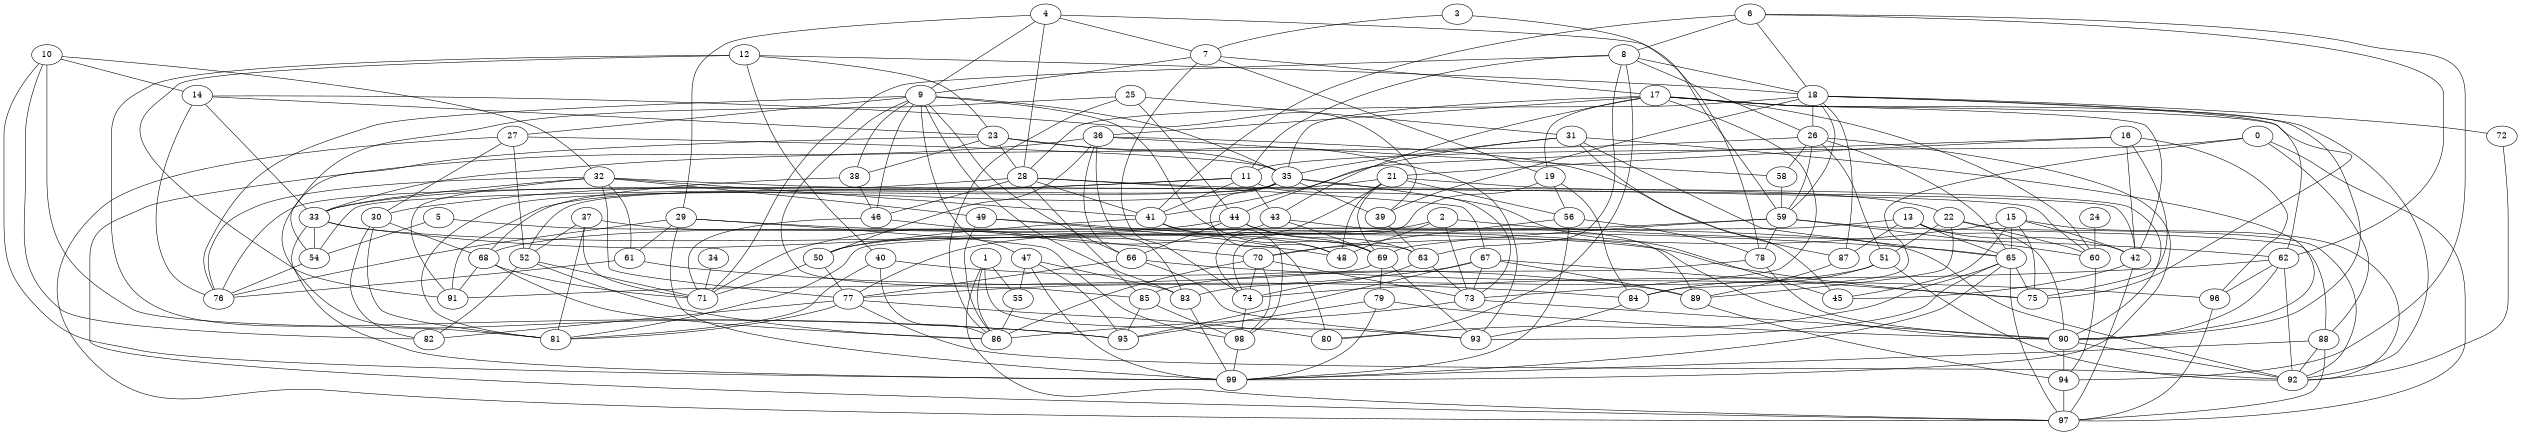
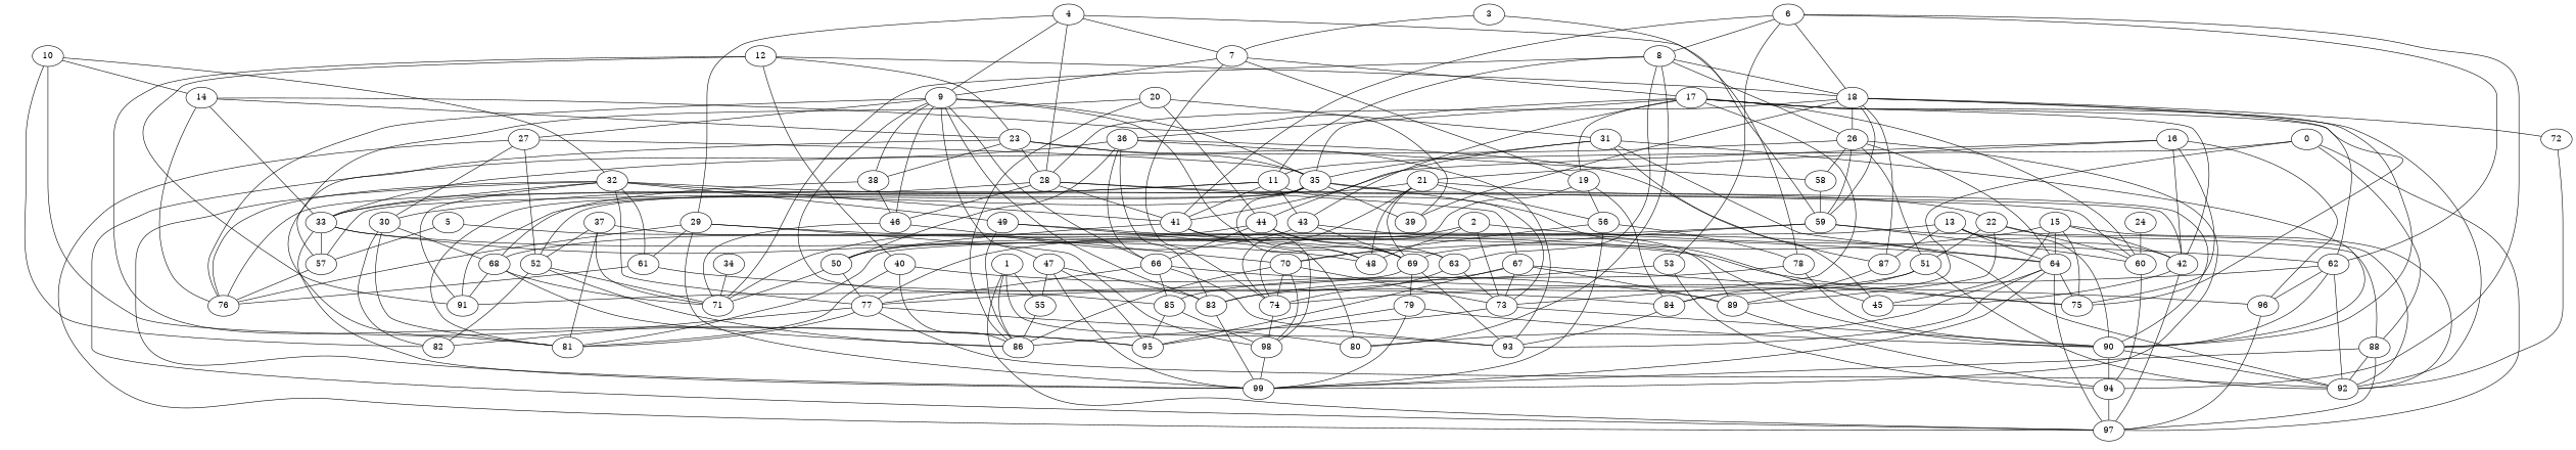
  strict graph {
    edge [is_available=True prob=1.0]
    0
    11
    84
    88
    97
    73
    41
    30
    33
    43
    93
    99
    92
    1
    55
    86
    2
    48
    50
    62
    71
    77
    90
    74
    96
    3
    7
    78
    9
    17
    19
    85
    4
    28
    29
    59
    27
    35
    38
    46
    47
    66
    69
    76
    83
    60
    67
-   65
+   65 [label=64]
    61
    98
    5
-   57 [label=54]
+   57
    94
    6
    8
    18
+   53
    26
    63
    80
    87
    39
    75
    72
    42
    36
    56
    51
    58
    52
    81
    91
    45
    68
    70
    95
    79
    10
    14
    32
    82
    23
    49
    89
    12
    40
    13
    15
    16
    21
    22
-   20 [label=25]
+   20
    31
    44
    24
    34
    37
    0 -- 11 [prob=0.446651843479]
    0 -- 84 [prob=0.0481650566925]
    0 -- 88 [prob=0.169403151536]
    0 -- 97 [prob=0.394670607074]
    11 -- 73 [prob=0.716406844231]
    11 -- 41
    11 -- 30
    11 -- 33 [prob=0.0886073152494]
    11 -- 43 [prob=0.768918118651]
    84 -- 93
    88 -- 97 [prob=0.0289600932682]
    88 -- 99
    88 -- 92 [prob=0.815897309683]
    73 -- 86 [prob=0.218453123375]
    73 -- 90
    41 -- 48 [prob=0.440996966703]
    41 -- 50
    41 -- 98 [prob=0.879150611485]
    30 -- 81 [prob=0.491994113582]
    30 -- 68 [prob=0.902014362291]
    30 -- 82 [prob=0.0859206830901]
    33 -- 99 [prob=0.799906004686]
    33 -- 48
    33 -- 57 [prob=0.829951489319]
    33 -- 75
    43 -- 71 [prob=0.144398152171]
    43 -- 69 [prob=0.588128562982]
    43 -- 89 [prob=0.6484853745]
    1 -- 97 [prob=0.31708251056]
    1 -- 93 [prob=0.536526926009]
    1 -- 55 [prob=0.859969692198]
    1 -- 86
    55 -- 86
    2 -- 73 [prob=0.431360933227]
    2 -- 48 [prob=0.724973335402]
    2 -- 50
    2 -- 62
    50 -- 71 [prob=0.613453810915]
    50 -- 77 [prob=0.302954420088]
    62 -- 92 [prob=0.292627491333]
    62 -- 90 [prob=0.181394239457]
    62 -- 74 [prob=0.117687154536]
    62 -- 96 [prob=0.366917038759]
    77 -- 92
    77 -- 80
    77 -- 81 [prob=0.720694020153]
    77 -- 82 [prob=0.327947355537]
    90 -- 92 [prob=0.617650019219]
    90 -- 94 [prob=0.449644416223]
    74 -- 98
    96 -- 97 [prob=0.331140810959]
    3 -- 7 [prob=0.610979976129]
    3 -- 78 [prob=0.444495048384]
    7 -- 74
    7 -- 9 [prob=0.963657621695]
    7 -- 17
    7 -- 19 [prob=0.582515117019]
    78 -- 90 [prob=0.607309637431]
    78 -- 85
    9 -- 85 [prob=0.527956580904]
    9 -- 27
    9 -- 35
    9 -- 38 [prob=0.325181117797]
    9 -- 46 [prob=0.136483689294]
    9 -- 47 [prob=0.529025224651]
    9 -- 66 [prob=0.762934838751]
    9 -- 69 [prob=0.87097436203]
    9 -- 76
    9 -- 83 [prob=0.343350526027]
    17 -- 73 [prob=0.423513486422]
    17 -- 43
    17 -- 62
    17 -- 90 [prob=0.181566601652]
    17 -- 19 [prob=0.213880964701]
    17 -- 35 [prob=0.574902731776]
    17 -- 60 [prob=0.597176098239]
    17 -- 42 [prob=0.370957620247]
    17 -- 36 [prob=0.866630099081]
    19 -- 84 [prob=0.20702041234]
    19 -- 74
    19 -- 56 [prob=0.1162916793]
    85 -- 98 [prob=0.389815578159]
    85 -- 95 [prob=0.388198299473]
    4 -- 7 [prob=0.5664197146]
    4 -- 9 [prob=0.321823847226]
    4 -- 28 [prob=0.657888877681]
    4 -- 29 [prob=0.549938914618]
    4 -- 59 [prob=0.0986575152088]
    28 -- 41 [prob=0.249219859549]
    28 -- 46 [prob=0.812648120804]
    28 -- 76 [prob=0.55201086265]
    28 -- 60 [prob=0.43669132843]
    28 -- 67
    29 -- 99 [prob=0.774818461561]
    29 -- 76 [prob=0.32039167442]
    29 -- 65 [prob=0.319196971674]
    29 -- 61 [prob=0.645322545101]
    29 -- 98 [prob=0.621630782264]
    59 -- 88 [prob=0.204509791955]
    59 -- 77 [prob=0.894071841393]
-   59 -- 78 [prob=0.327299909764]
    59 -- 69 [prob=0.531640313165]
    59 -- 60 [prob=0.837129612842]
    27 -- 97 [prob=0.56194783679]
    27 -- 30 [prob=0.150560154214]
    27 -- 35 [prob=0.427768935368]
    27 -- 52 [prob=0.39107282841]
    35 -- 48 [prob=0.158258001058]
    35 -- 90 [prob=0.467466901919]
    35 -- 39 [prob=0.970872285949]
    35 -- 52 [prob=0.281808683435]
    35 -- 81 [prob=0.982003589424]
    35 -- 91
    35 -- 45 [prob=0.440549302341]
    38 -- 46 [prob=0.435953148516]
    38 -- 68 [prob=0.348589339053]
    46 -- 71 [prob=0.797535712029]
    46 -- 70 [prob=0.839785342931]
    47 -- 99 [prob=0.443277105621]
    47 -- 55 [prob=0.0434369990277]
    47 -- 83 [prob=0.342058406446]
    47 -- 95 [prob=0.109805933873]
    66 -- 93 [prob=0.748276781287]
    66 -- 77
    66 -- 96 [prob=0.681022323976]
-   28 -- 85 [prob=0.849383060935]
+   66 -- 85 [prob=0.849383060935]
    69 -- 93 [prob=0.340953941801]
    69 -- 91 [prob=0.598335929148]
    69 -- 79 [prob=0.351856620082]
    83 -- 99 [prob=0.0884855102368]
    60 -- 94 [prob=0.653295022772]
    67 -- 73 [prob=0.388257273191]
    67 -- 77
    67 -- 75 [prob=0.862497297943]
    67 -- 95 [prob=0.49398365423]
    67 -- 89 [prob=0.434485078462]
    65 -- 97 [prob=0.378889540838]
    65 -- 93 [prob=0.708379165924]
    65 -- 99
    65 -- 80
    65 -- 75
    61 -- 84 [prob=0.15492586188]
    61 -- 76 [prob=0.894002396025]
    98 -- 99 [prob=0.379629607283]
    5 -- 90 [prob=0.0262254479115]
    5 -- 57 [prob=0.00673447530672]
    57 -- 76 [prob=0.00933421874236]
    94 -- 97 [prob=0.718883378024]
    6 -- 41 [prob=0.8229656564]
    6 -- 62 [prob=0.618063964466]
    6 -- 94 [prob=0.0139388205252]
    6 -- 8 [prob=0.523302122882]
    6 -- 18 [prob=0.644752388208]
+   6 -- 53 [prob=0.0485757085283]
    8 -- 11 [prob=0.87581174436]
    8 -- 71
    8 -- 18 [prob=0.209591734298]
    8 -- 26
    8 -- 63 [prob=0.335480904825]
    8 -- 80
    18 -- 92 [prob=0.905060754647]
    18 -- 28 [prob=0.877651561933]
    18 -- 59
    18 -- 26 [prob=0.624748950777]
    18 -- 87 [prob=0.0357774960413]
    18 -- 39 [prob=0.0489420493997]
    18 -- 75 [prob=0.966535857251]
    18 -- 72
+   53 -- 83 [prob=0.612794980658]
+   53 -- 94 [prob=0.329649148511]
    26 -- 33 [prob=0.114041158683]
    26 -- 99 [prob=0.546988843376]
    26 -- 59 [prob=0.27210745991]
    26 -- 65 [prob=0.603688155174]
    26 -- 51
    26 -- 58
    63 -- 73
    63 -- 74 [prob=0.322678213792]
    87 -- 89 [prob=0.974858504345]
-   39 -- 63
    72 -- 92 [prob=0.172770492557]
    42 -- 97 [prob=0.0234560461351]
    42 -- 45 [prob=0.217716315178]
    36 -- 97 [prob=0.597403633185]
    36 -- 50 [prob=0.536028255785]
    36 -- 66 [prob=0.773372457031]
    36 -- 83 [prob=0.199110911809]
    36 -- 87
    36 -- 58 [prob=0.221443587861]
    56 -- 99 [prob=0.599389327012]
    56 -- 78
    56 -- 70 [prob=0.097318431226]
    51 -- 84 [prob=0.145630597473]
    51 -- 92 [prob=0.00554935862107]
    51 -- 83 [prob=0.110462438729]
    58 -- 59 [prob=0.160646916319]
    52 -- 86
    52 -- 71 [prob=0.265400270868]
    52 -- 82 [prob=0.116625151674]
    68 -- 86 [prob=0.892406127917]
    68 -- 71
    68 -- 91
    70 -- 73
    70 -- 86 [prob=0.105013492176]
    70 -- 74
    70 -- 98
    79 -- 99 [prob=0.867608549189]
    79 -- 90 [prob=0.832337404388]
    79 -- 95 [prob=0.815667839192]
-   10 -- 99 [prob=0.863739838147]
+   32 -- 99 [prob=0.863739838147]
    10 -- 81
    10 -- 14
    10 -- 32 [prob=0.726158502064]
    10 -- 82 [prob=0.403614955205]
    14 -- 33 [prob=0.298878062069]
    14 -- 76 [prob=0.85232532661]
    14 -- 39 [prob=0.697740665339]
    14 -- 23 [prob=0.0361109715174]
    32 -- 41
    32 -- 33 [prob=0.0822958825688]
    32 -- 77 [prob=0.112075288455]
    32 -- 76 [prob=0.119735487348]
    32 -- 61 [prob=0.132964209413]
    32 -- 42 [prob=0.0220523982369]
    32 -- 91 [prob=0.442778147252]
    32 -- 49 [prob=0.643785333104]
    23 -- 93 [prob=0.939695488634]
    23 -- 28
    23 -- 35
    23 -- 38 [prob=0.736060360568]
    23 -- 95 [prob=0.922073156743]
    49 -- 86 [prob=0.799283047761]
    49 -- 63 [prob=0.421601853429]
    49 -- 80 [prob=0.0416778041082]
    89 -- 94 [prob=0.0240064937628]
    12 -- 18
    12 -- 91 [prob=0.539388096972]
    12 -- 95 [prob=0.468508547569]
    12 -- 23
    12 -- 40 [prob=0.229328632344]
    40 -- 86 [prob=0.250291883362]
    40 -- 81 [prob=0.300322137112]
    40 -- 89 [prob=0.932390833245]
    13 -- 90 [prob=0.426143901479]
    13 -- 65 [prob=0.21294115899]
    13 -- 87 [prob=0.50960026311]
    13 -- 42 [prob=0.268935355904]
    13 -- 81 [prob=0.204042811191]
    15 -- 92
    15 -- 65
    15 -- 75 [prob=0.0510016391745]
    15 -- 42
    15 -- 45 [prob=0.489147220375]
    15 -- 70 [prob=0.672697826397]
    16 -- 41 [prob=0.030792759774]
    16 -- 96 [prob=0.992829788127]
    16 -- 75 [prob=0.705609122086]
    16 -- 42 [prob=0.972461290228]
    16 -- 21 [prob=0.0435005919619]
    21 -- 48 [prob=0.424034894291]
    21 -- 74 [prob=0.0772455815877]
    21 -- 69
    21 -- 57
    21 -- 56 [prob=0.913895577425]
    21 -- 22 [prob=0.320932804811]
    22 -- 92 [prob=0.45235252674]
    22 -- 60
    22 -- 51 [prob=0.905246431998]
    22 -- 89 [prob=0.693522604554]
    20 -- 86 [prob=0.760521406889]
    20 -- 57 [prob=0.219610766582]
    20 -- 31 [prob=0.324376484668]
    20 -- 44 [prob=0.774643081102]
    31 -- 90 [prob=0.691551202592]
    31 -- 35 [prob=0.492448205237]
    31 -- 65 [prob=0.958159170761]
    31 -- 45 [prob=0.604785664051]
    31 -- 44 [prob=0.389042375881]
    44 -- 66 [prob=0.640535264516]
    44 -- 69
    44 -- 63 [prob=0.656907310511]
    44 -- 68
    24 -- 60 [prob=0.127379893107]
    34 -- 71 [prob=0.592932176816]
    37 -- 92 [prob=0.740712526939]
    37 -- 71 [prob=0.376826156138]
    37 -- 52
    37 -- 81 [prob=0.269951804009]
  }
